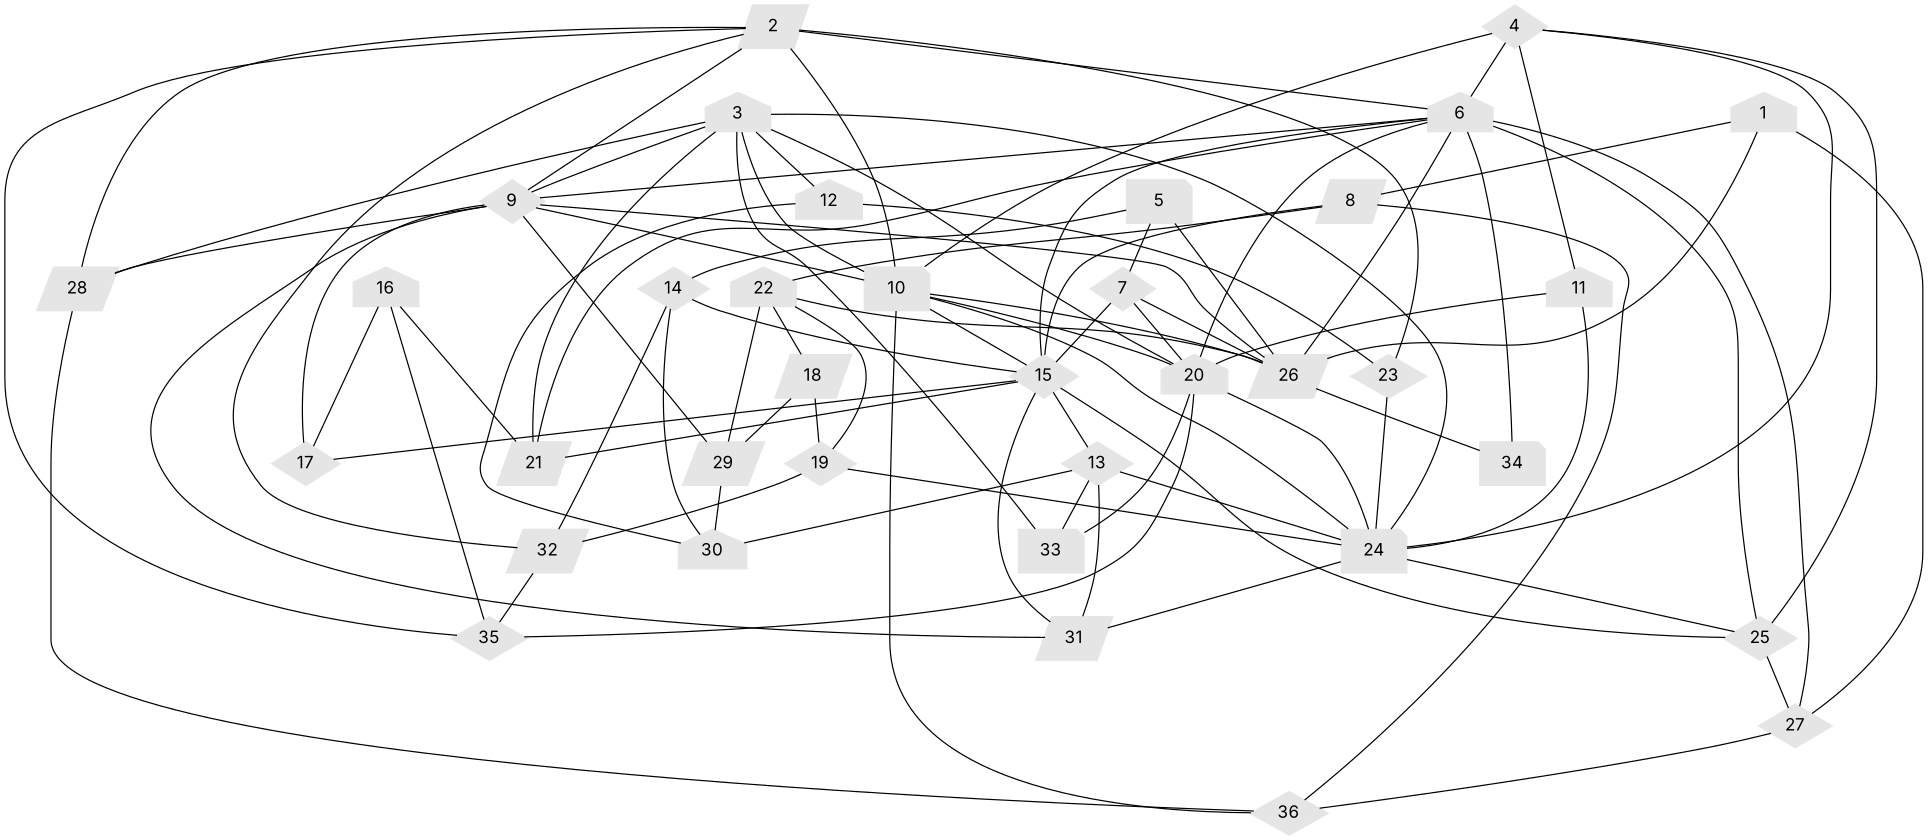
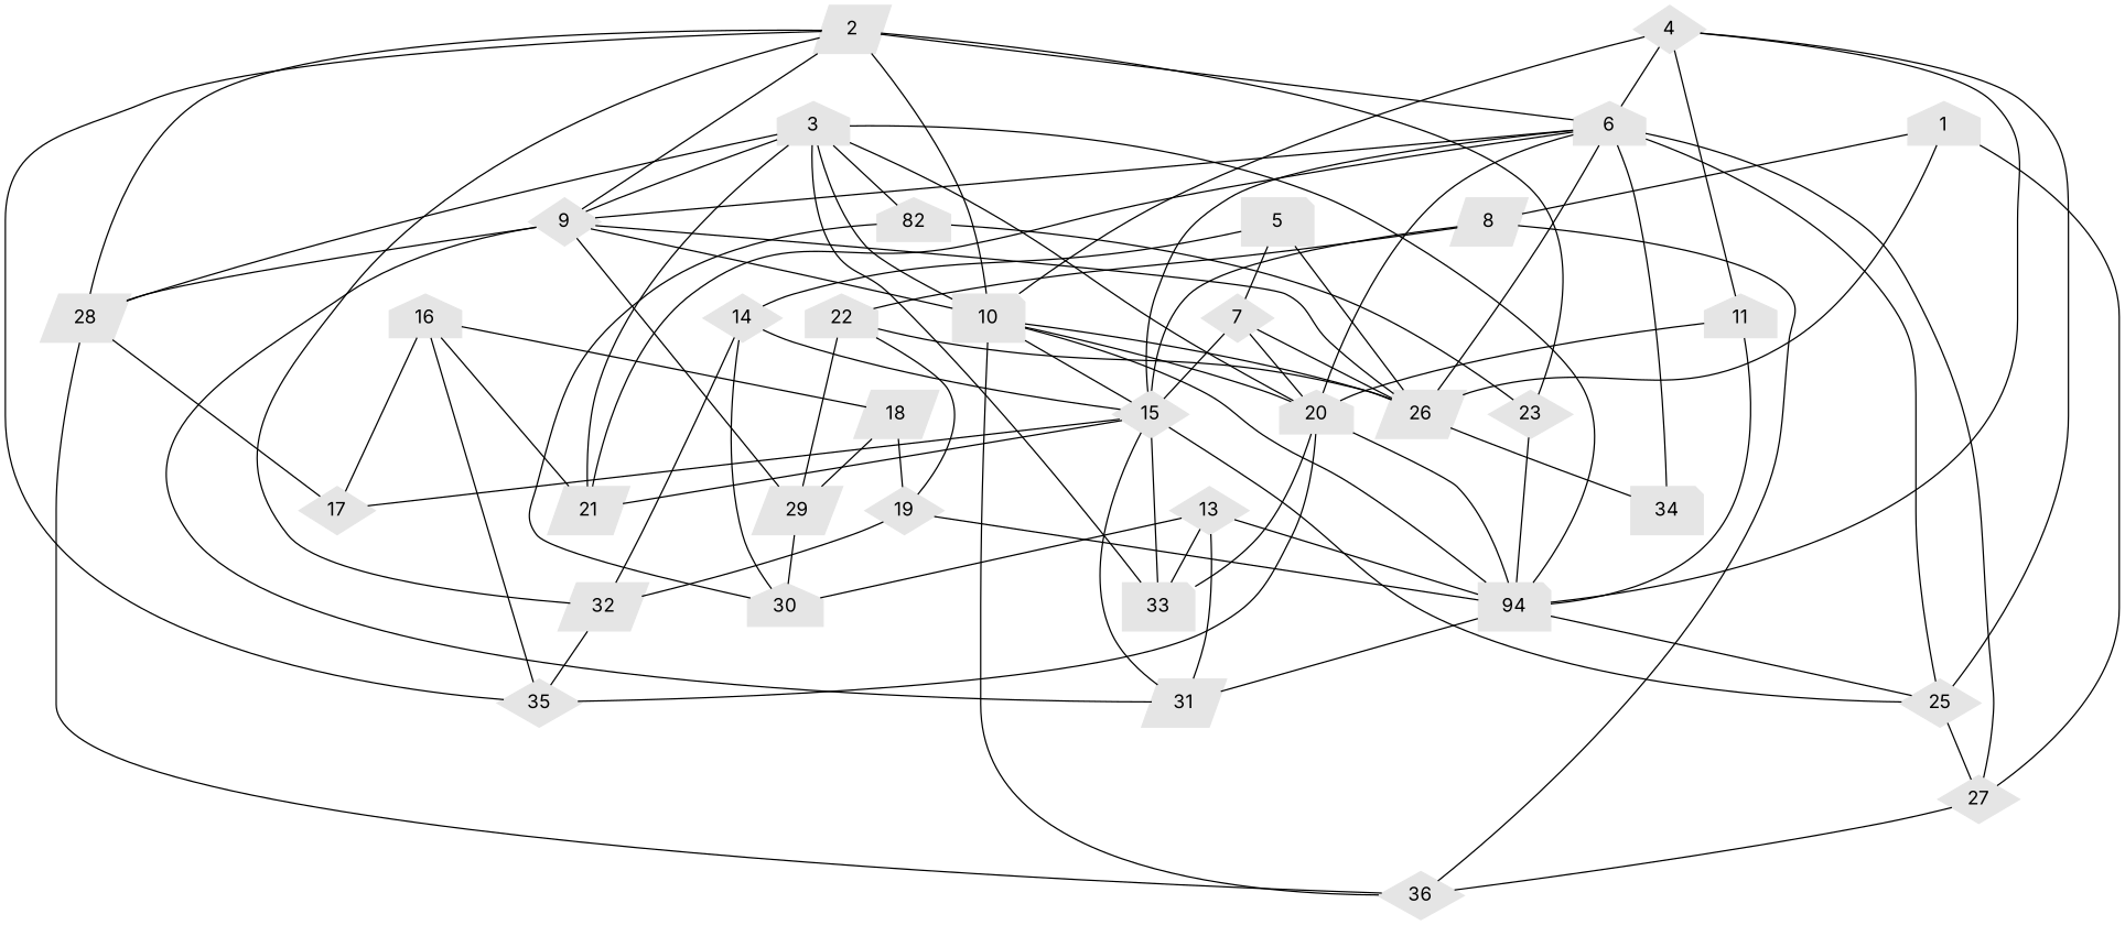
  graph {
    fontname=Inter
    node [color=gray90 fontname=Inter shape=diamond style=filled]
    edge [fontname=Inter weight=1.0]
    1 [shape=house]
    8 [shape=parallelogram]
    26 [shape=parallelogram]
    27
    15
    22 [shape=house]
    36
    34 [shape=note]
    2 [shape=parallelogram]
    6 [shape=house]
    9
    10 [shape=note]
    23
    28 [shape=parallelogram]
    32 [shape=parallelogram]
    35
    20 [shape=house]
    21 [shape=parallelogram]
    25
    17
    29 [shape=parallelogram]
    31 [shape=parallelogram]
-   24 [shape=note]
+   24 [shape=note label=94]
    3 [shape=house]
-   12 [shape=house]
+   12 [shape=house label=82]
    33 [shape=note]
    30 [shape=house]
    4
    11 [shape=house]
    5 [shape=note]
    7
    14
    18 [shape=parallelogram]
    19
    13
    16 [shape=house]
    1 -- 8
    1 -- 26 [weight=2.0]
    1 -- 27
    8 -- 15
    8 -- 22
    8 -- 36
    26 -- 34 [weight=3.0]
    27 -- 36
    15 -- 21
    15 -- 25
    15 -- 17 [weight=2.0]
    15 -- 31
-   15 -- 13
+   15 -- 33
    22 -- 26
    22 -- 29
    2 -- 6
    2 -- 9
    2 -- 10 [weight=2.0]
    2 -- 23
    2 -- 28
    2 -- 32
    2 -- 35
    6 -- 26
    6 -- 27
    6 -- 15
    6 -- 34
    6 -- 9
    6 -- 20
    6 -- 21
    6 -- 25 [weight=2.0]
    9 -- 26
    9 -- 10
    9 -- 28
-   9 -- 17
+   28 -- 17
    9 -- 29
    9 -- 31
    10 -- 26
    10 -- 15
    10 -- 36
    10 -- 20 [weight=2.0]
    10 -- 24 [weight=2.0]
    23 -- 24 [weight=2.0]
    28 -- 36
    32 -- 35
    20 -- 35
    20 -- 24
    20 -- 33
    25 -- 27
    29 -- 30
    24 -- 25
    24 -- 31
    3 -- 9 [weight=2.0]
    3 -- 10
    3 -- 28
    3 -- 20
    3 -- 21
    3 -- 24
    3 -- 12 [weight=2.0]
    3 -- 33
    12 -- 23
    12 -- 30
    4 -- 6 [weight=2.0]
    4 -- 10
    4 -- 25
    4 -- 24
    4 -- 11
    11 -- 20 [weight=2.0]
    11 -- 24
    5 -- 26 [weight=2.0]
    5 -- 7
    5 -- 14
    7 -- 26
    7 -- 15
    7 -- 20
    14 -- 15
    14 -- 32
    14 -- 30
    18 -- 29
    18 -- 19
    19 -- 22
    19 -- 32
    19 -- 24
    13 -- 31
    13 -- 24
    13 -- 33
    13 -- 30
    16 -- 35
    16 -- 21
    16 -- 17
-   22 -- 18
+   16 -- 18
  }
